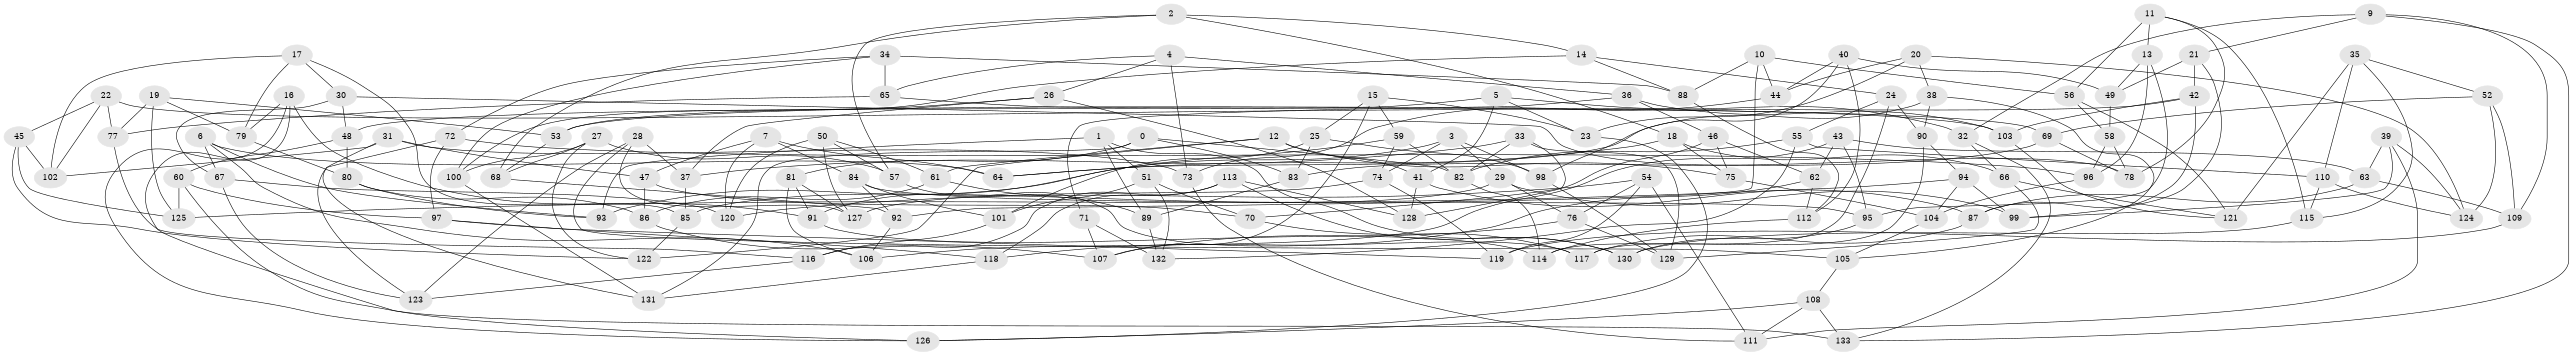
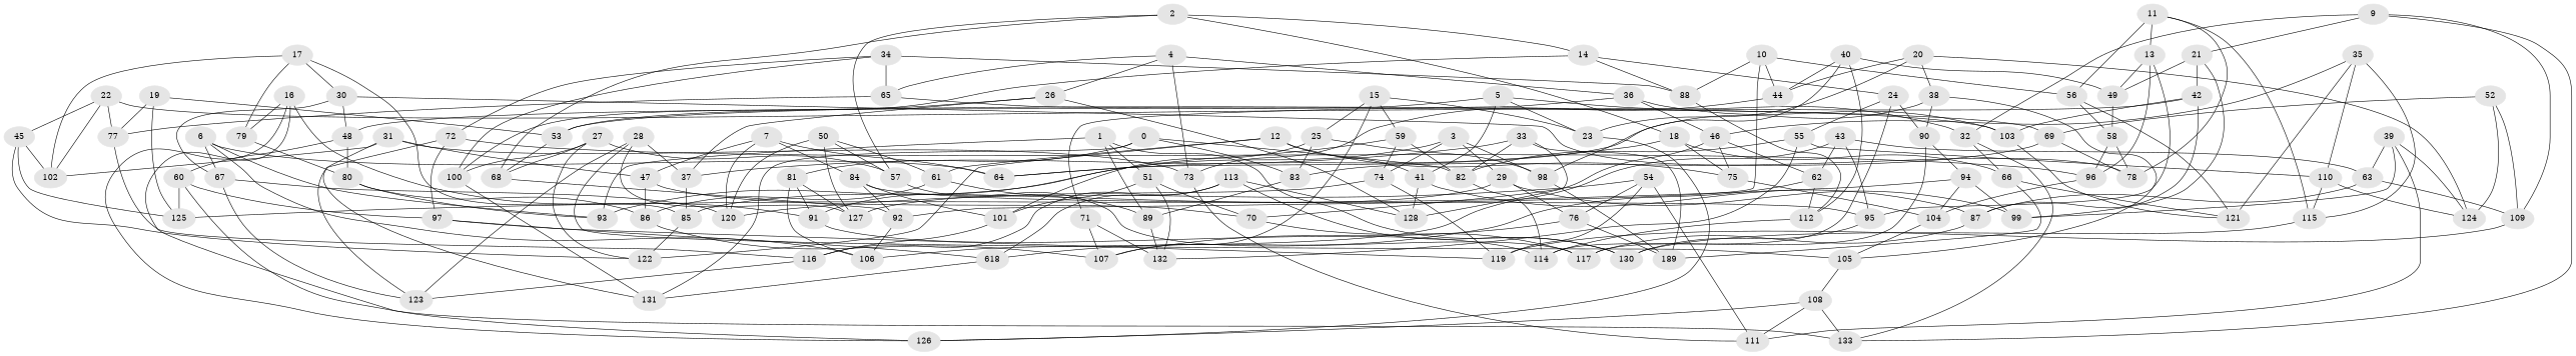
  graph {
    node [color=gray90 style=filled]
    1
    51
    89
    93
    130
    101
    70
    132
    2
    14
    18
    57
    68
    88
    24
    100
    64
    75
    66
    117
    92
    3
    29
    74
    98
    85
    99
    76
    127
    119
-   129
+   129 [label=189]
    4
    26
    36
    65
    73
    53
    37
    128
    103
    46
    71
    77
    69
    111
    5
    23
    32
    41
    48
    126
    133
    87
    60
    80
    6
    67
    106
    120
    123
    7
    47
    84
    86
    95
    n66 [label=0]
    81
    82
    83
    131
    91
    114
    9
    21
    109
    49
    42
    10
    44
    56
    121
    58
    112
    11
    13
    78
    115
    96
    12
    61
    122
    104
    55
    90
    15
    25
    59
    107
    16
    79
    17
    30
    102
    19
    125
    116
    20
    38
    124
    105
    22
    45
    110
    94
    27
    28
    108
    31
    33
    34
    72
    97
    35
    52
    62
    39
    63
    40
    43
-   118
+   118 [label=618]
    50
    54
    113
    1 -- 51
    1 -- 89
    1 -- 93
    1 -- 130
    51 -- 101
    51 -- 70
    51 -- 132
    89 -- 132
    101 -- 116
    70 -- 117
    2 -- 14
    2 -- 18
    2 -- 57
    2 -- 68
    14 -- 88
    14 -- 24
    14 -- 100
    18 -- 64
    18 -- 75
    18 -- 66
    57 -- 117
    68 -- 92
    88 -- 112
    24 -- 114
    24 -- 55
    24 -- 90
    100 -- 131
    75 -- 104
    66 -- 129
    66 -- 121
    92 -- 106
    3 -- 93
    3 -- 29
    3 -- 74
    3 -- 98
    29 -- 85
    29 -- 99
    29 -- 76
    74 -- 127
    74 -- 119
    98 -- 129
    85 -- 122
    76 -- 129
    76 -- 107
    4 -- 26
    4 -- 36
    4 -- 65
    4 -- 73
    26 -- 53
    26 -- 37
    26 -- 128
    36 -- 103
    36 -- 46
    36 -- 71
    65 -- 77
    65 -- 69
    73 -- 111
    53 -- 68
    37 -- 85
    103 -- 121
    46 -- 70
    46 -- 75
    46 -- 62
    71 -- 132
    71 -- 107
    77 -- 116
    69 -- 83
    69 -- 78
    5 -- 23
    5 -- 32
    5 -- 41
    5 -- 48
    23 -- 126
    32 -- 66
    32 -- 133
    41 -- 128
    41 -- 87
    48 -- 60
    48 -- 80
    87 -- 117
    60 -- 126
    60 -- 125
    60 -- 97
    80 -- 93
    80 -- 86
    6 -- 93
    6 -- 64
    6 -- 67
    6 -- 106
    67 -- 120
    67 -- 123
    7 -- 64
    7 -- 120
    7 -- 47
    7 -- 84
    47 -- 70
    47 -- 86
    84 -- 101
    84 -- 92
    84 -- 95
    86 -- 107
    95 -- 130
    n66 -- 81
    n66 -- 82
    n66 -- 83
    n66 -- 131
    81 -- 127
    81 -- 106
    81 -- 91
    82 -- 114
    83 -- 89
    91 -- 114
    9 -- 32
    9 -- 133
    9 -- 21
    9 -- 109
    21 -- 99
    21 -- 49
    21 -- 42
    109 -- 119
    49 -- 58
    42 -- 53
    42 -- 103
    42 -- 87
    10 -- 88
    10 -- 92
    10 -- 44
    10 -- 56
    44 -- 73
    56 -- 121
    56 -- 58
    58 -- 78
    58 -- 96
    112 -- 114
    11 -- 56
    11 -- 13
    11 -- 78
    11 -- 115
    13 -- 95
    13 -- 49
    13 -- 96
    115 -- 130
    96 -- 104
    12 -- 75
    12 -- 41
    12 -- 61
    12 -- 122
    61 -- 89
    61 -- 86
    104 -- 105
    55 -- 132
    55 -- 82
    55 -- 110
    90 -- 117
    90 -- 94
    15 -- 23
    15 -- 25
    15 -- 59
    15 -- 107
    25 -- 101
    25 -- 98
    25 -- 83
    59 -- 74
    59 -- 82
    59 -- 91
    16 -- 126
    16 -- 133
    16 -- 91
    16 -- 79
    79 -- 80
    17 -- 85
    17 -- 79
    17 -- 30
    17 -- 102
    30 -- 48
    30 -- 67
    30 -- 78
    19 -- 53
    19 -- 77
-   19 -- 79
    19 -- 125
    116 -- 123
    20 -- 23
    20 -- 44
    20 -- 38
    20 -- 124
    38 -- 64
    38 -- 90
    38 -- 105
    105 -- 108
    22 -- 103
    22 -- 77
    22 -- 102
    22 -- 45
    45 -- 122
    45 -- 102
    45 -- 125
    110 -- 115
    110 -- 124
    94 -- 99
    94 -- 104
    94 -- 125
    27 -- 57
    27 -- 68
    27 -- 100
    27 -- 122
    28 -- 127
    28 -- 37
    28 -- 123
    28 -- 105
    108 -- 111
    108 -- 126
    108 -- 133
    31 -- 73
    31 -- 47
    31 -- 131
    31 -- 102
    33 -- 129
    33 -- 37
    33 -- 128
    33 -- 82
    34 -- 88
    34 -- 100
    34 -- 65
    34 -- 72
    72 -- 123
    72 -- 96
    72 -- 97
    97 -- 119
    97 -- 118
    35 -- 121
    35 -- 115
    35 -- 110
-   35 -- 52
+   35 -- 46
    52 -- 69
    52 -- 109
    52 -- 124
    62 -- 112
    62 -- 118
    39 -- 99
    39 -- 111
    39 -- 124
    39 -- 63
    63 -- 87
    63 -- 109
    40 -- 98
    40 -- 49
    40 -- 44
    40 -- 112
    43 -- 106
    43 -- 95
    43 -- 62
    43 -- 63
    118 -- 131
    50 -- 57
    50 -- 127
    50 -- 120
    50 -- 61
    54 -- 76
    54 -- 119
    54 -- 111
    54 -- 120
    113 -- 130
    113 -- 128
    113 -- 116
    113 -- 118
  }
